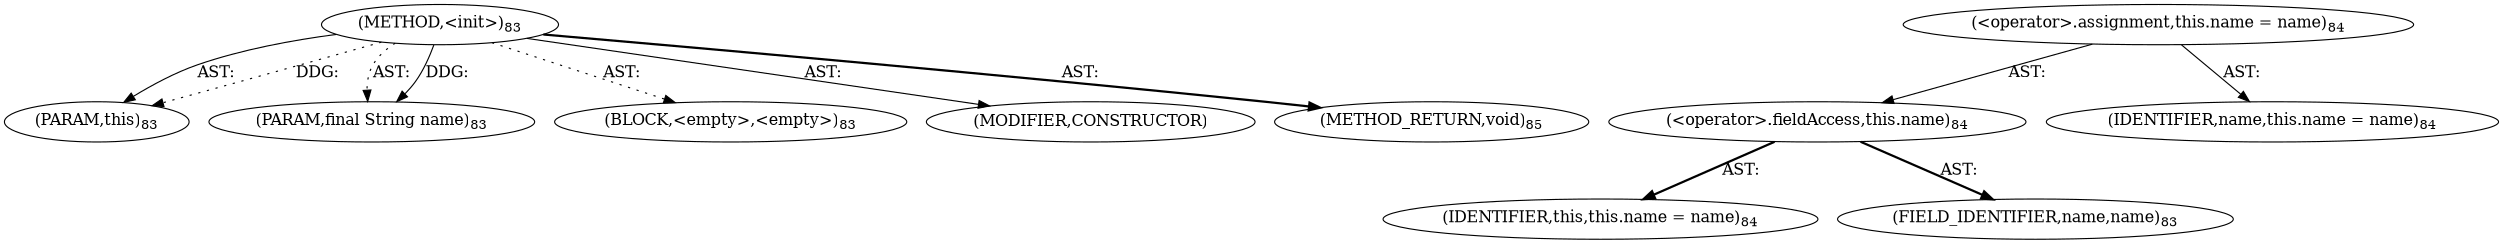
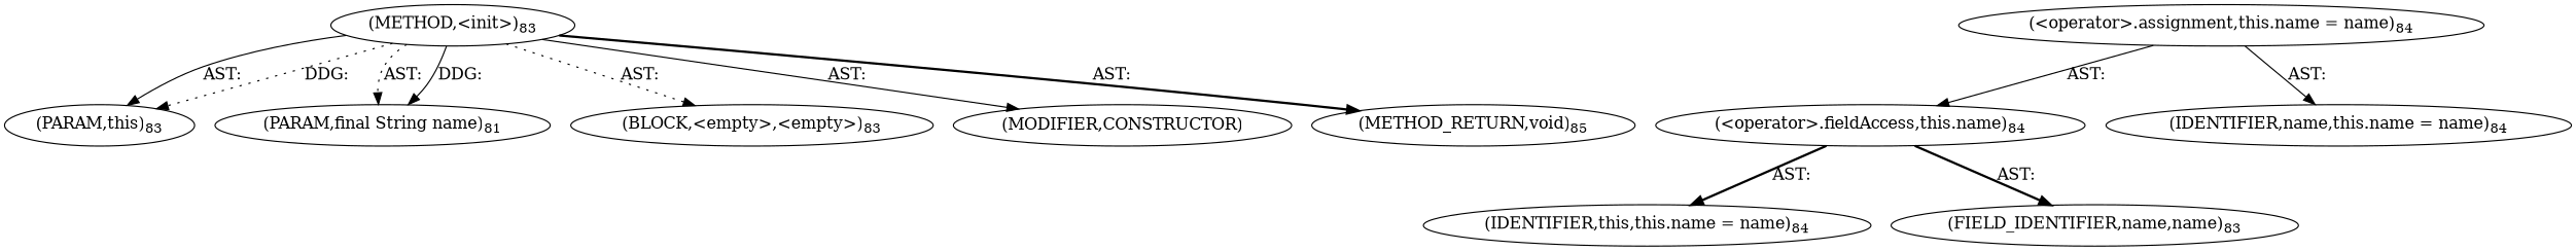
  digraph {
    edge [style=solid]
    n1 [label=<(METHOD,&lt;init&gt;)<SUB>83</SUB>>]
    n2 [label=<(PARAM,this)<SUB>83</SUB>>]
-   n3 [label=<(PARAM,final String name)<SUB>83</SUB>>]
+   n3 [label=<(PARAM,final String name)<SUB>81</SUB>>]
    n4 [label=<(BLOCK,&lt;empty&gt;,&lt;empty&gt;)<SUB>83</SUB>>]
    n5 [label=<(MODIFIER,CONSTRUCTOR)>]
    n6 [label=<(METHOD_RETURN,void)<SUB>85</SUB>>]
    n7 [label=<(&lt;operator&gt;.assignment,this.name = name)<SUB>84</SUB>>]
    n8 [label=<(&lt;operator&gt;.fieldAccess,this.name)<SUB>84</SUB>>]
    n9 [label=<(IDENTIFIER,name,this.name = name)<SUB>84</SUB>>]
    n10 [label=<(IDENTIFIER,this,this.name = name)<SUB>84</SUB>>]
    n11 [label=<(FIELD_IDENTIFIER,name,name)<SUB>83</SUB>>]
    n1 -> n2 [label="AST: "]
    n1 -> n2 [label="DDG: " style=dotted]
    n1 -> n3 [label="AST: " style=dotted]
    n1 -> n3 [label="DDG: "]
    n1 -> n4 [label="AST: " style=dotted]
    n1 -> n5 [label="AST: "]
    n1 -> n6 [label="AST: " style=bold]
    n7 -> n8 [label="AST: "]
    n7 -> n9 [label="AST: "]
    n8 -> n10 [label="AST: " style=bold]
    n8 -> n11 [label="AST: " style=bold]
  }
